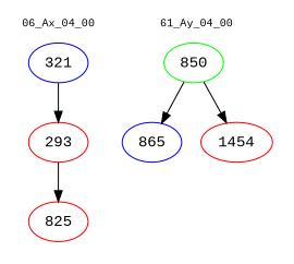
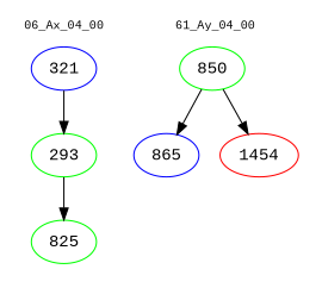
  digraph {
    fontname="Liberation Mono"
    node [color=green fontname="Liberation Mono"]
    edge [color=black fontname="Liberation Mono"]
-   n1 [color=red label=293]
+   n1 [label=293]
    n2 [color=blue label=321]
-   n3 [color=red label=825]
+   n3 [label=825]
    n4 [label=850]
    n5 [color=blue label=865]
    n6 [color=red label=1454]
    subgraph cluster_1 {
      color=white
      fontsize=10
      label="06_Ax_04_00"
      n1
      n2
      n3
    }
    subgraph cluster_2 {
      color=white
      fontsize=10
      label="61_Ay_04_00"
      n4
      n5
      n6
    }
    n1 -> n3
    n2 -> n1
    n4 -> n5
    n4 -> n6
  }
